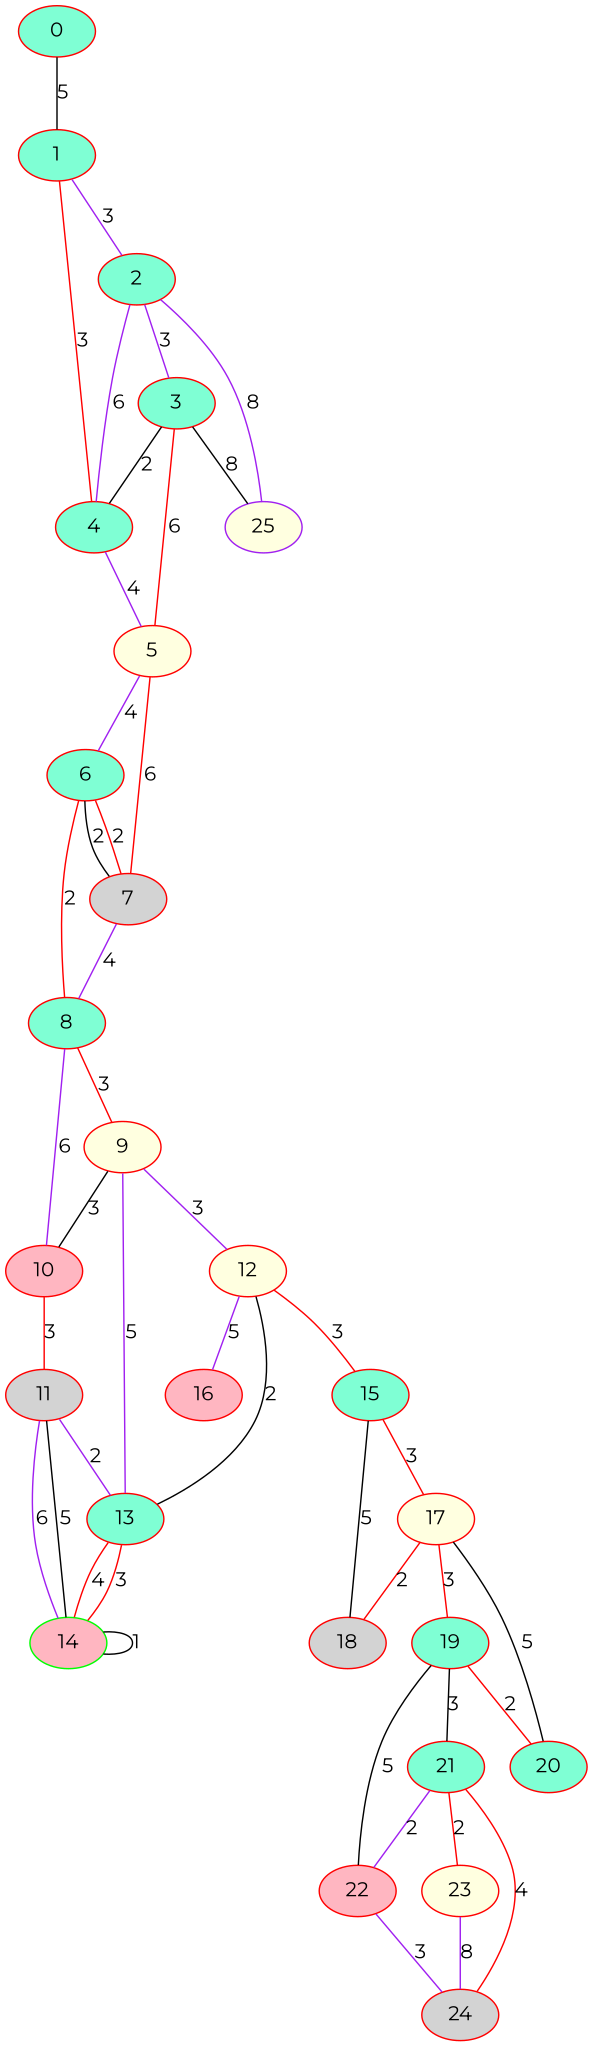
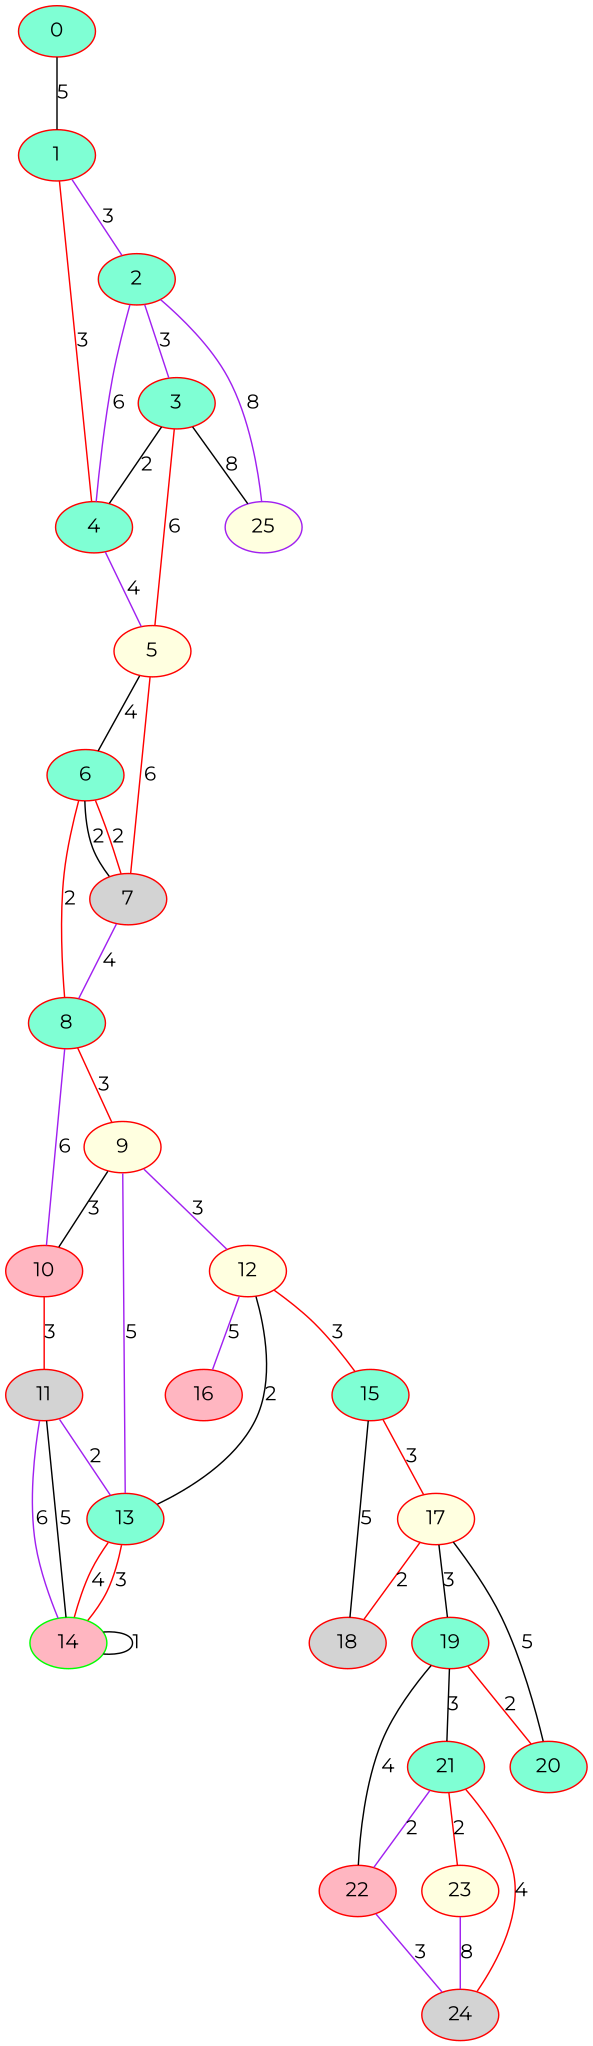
  graph {
    fontname=Montserrat
    node [color=red fillcolor=aquamarine fontname=Montserrat style=filled weight=1]
    edge [color=red fontname=Montserrat]
    0
    1
    2
    4
    3
    25 [color=purple fillcolor=lightyellow weight=4]
    5 [fillcolor=lightyellow]
    6
    7 [fillcolor=lightgrey]
    8
    9 [fillcolor=lightyellow]
    10 [fillcolor=lightpink]
    12 [fillcolor=lightyellow]
    13
    11 [fillcolor=lightgrey]
    15
    16 [fillcolor=lightpink]
    14 [color=green fillcolor=lightpink weight=2]
    17 [fillcolor=lightyellow]
    18 [fillcolor=lightgrey]
    19
    20
    21
    22 [fillcolor=lightpink]
    23 [fillcolor=lightyellow]
    24 [fillcolor=lightgrey]
    0 -- 1 [color=black label=5]
    1 -- 2 [color=purple label=3]
    1 -- 4 [label=3]
    2 -- 4 [color=purple label=6]
    2 -- 3 [color=purple label=3]
    2 -- 25 [color=purple label=8]
    4 -- 5 [color=purple label=4]
    3 -- 4 [color=black label=2]
    3 -- 25 [color=black label=8]
    3 -- 5 [label=6]
-   5 -- 6 [color=purple label=4]
+   5 -- 6 [color=black label=4]
    5 -- 7 [label=6]
    6 -- 7 [label=2]
    6 -- 7 [color=black label=2]
    6 -- 8 [label=2]
    7 -- 8 [color=purple label=4]
    8 -- 9 [label=3]
    8 -- 10 [color=purple label=6]
    9 -- 10 [color=black label=3]
    9 -- 12 [color=purple label=3]
    9 -- 13 [color=purple label=5]
    10 -- 11 [label=3]
    12 -- 13 [color=black label=2]
    12 -- 15 [label=3]
    12 -- 16 [color=purple label=5]
    13 -- 14 [label=3]
    13 -- 14 [label=4]
    11 -- 13 [color=purple label=2]
    11 -- 14 [color=black label=5]
    11 -- 14 [color=purple label=6]
    15 -- 17 [label=3]
    15 -- 18 [color=black label=5]
    14 -- 14 [color=black label=1]
    17 -- 18 [label=2]
-   17 -- 19 [label=3]
+   17 -- 19 [color=black label=3]
    17 -- 20 [color=black label=5]
    19 -- 20 [label=2]
    19 -- 21 [color=black label=3]
-   19 -- 22 [color=black label=5]
+   19 -- 22 [color=black label=4]
    21 -- 22 [color=purple label=2]
    21 -- 23 [label=2]
    21 -- 24 [label=4]
    22 -- 24 [color=purple label=3]
    23 -- 24 [color=purple label=8]
  }
